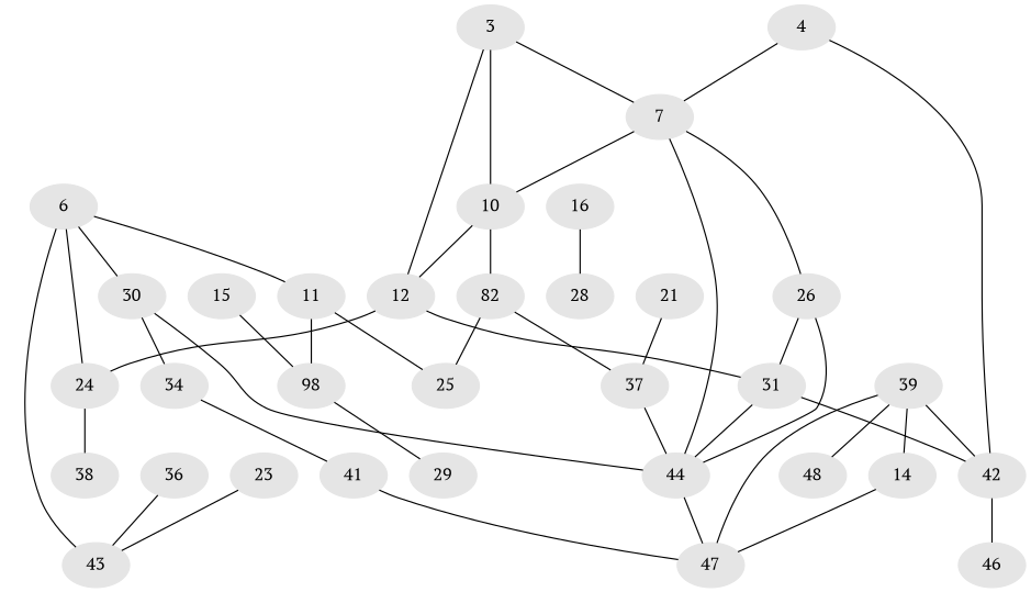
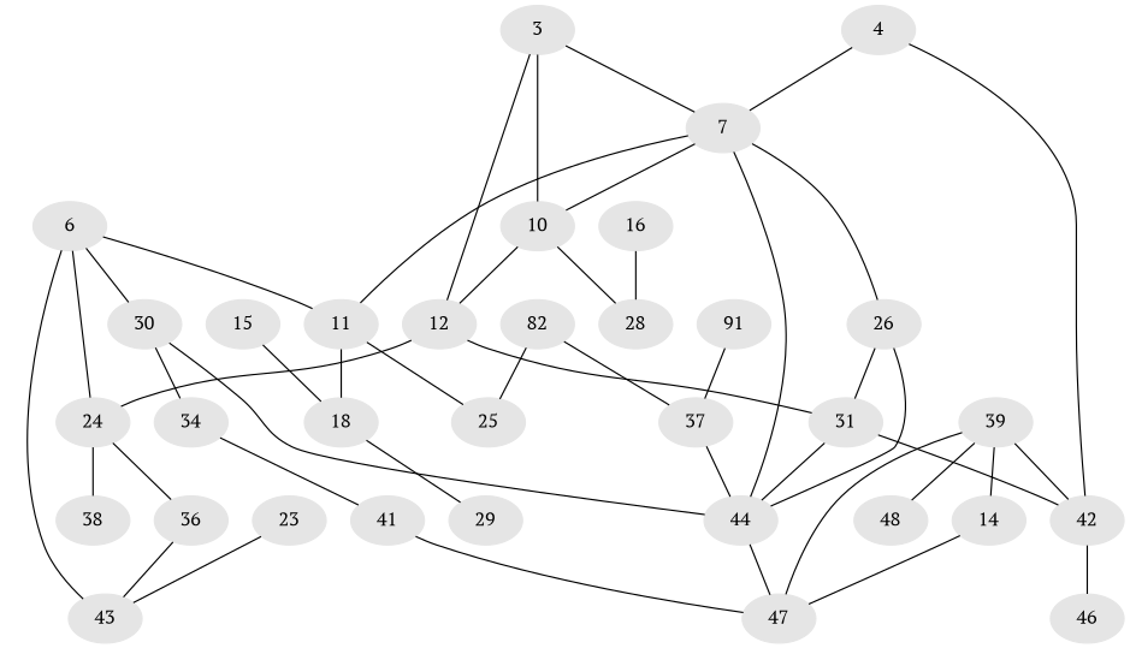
  graph {
    fontname="PT Serif"
    node [color=gray90 fontname="PT Serif" style=filled]
    edge [fontname="PT Serif" weight=1.0]
    3
    7
    10
    12
    11
    44
    26
    28
    24
    31
    4
    42
    46
    6
    30
    43
    25
-   18 [label=98]
+   18
    36
    38
    34
    47
    29
    14
    15
    16
-   21
+   21 [label=91]
    37
    n29 [label=82]
    23
    41
    39
    48
    3 -- 7
    3 -- 10
    3 -- 12
    7 -- 10
+   7 -- 11
    7 -- 44
    7 -- 26
    10 -- 12
-   10 -- n29
+   10 -- 28
    12 -- 24
    12 -- 31
    11 -- 25
    11 -- 18
    44 -- 47
    26 -- 44
    26 -- 31
+   24 -- 36
    24 -- 38
    31 -- 44
    31 -- 42
    4 -- 7
    4 -- 42
    42 -- 46
    6 -- 11
    6 -- 24
    6 -- 30
    6 -- 43 [weight=2.0]
    30 -- 44
    30 -- 34
    18 -- 29
    36 -- 43
    34 -- 41
    14 -- 47
    15 -- 18
    16 -- 28
    21 -- 37
    37 -- 44
    n29 -- 25
    n29 -- 37
    23 -- 43
    41 -- 47
    39 -- 42
    39 -- 47
    39 -- 14
    39 -- 48
  }
